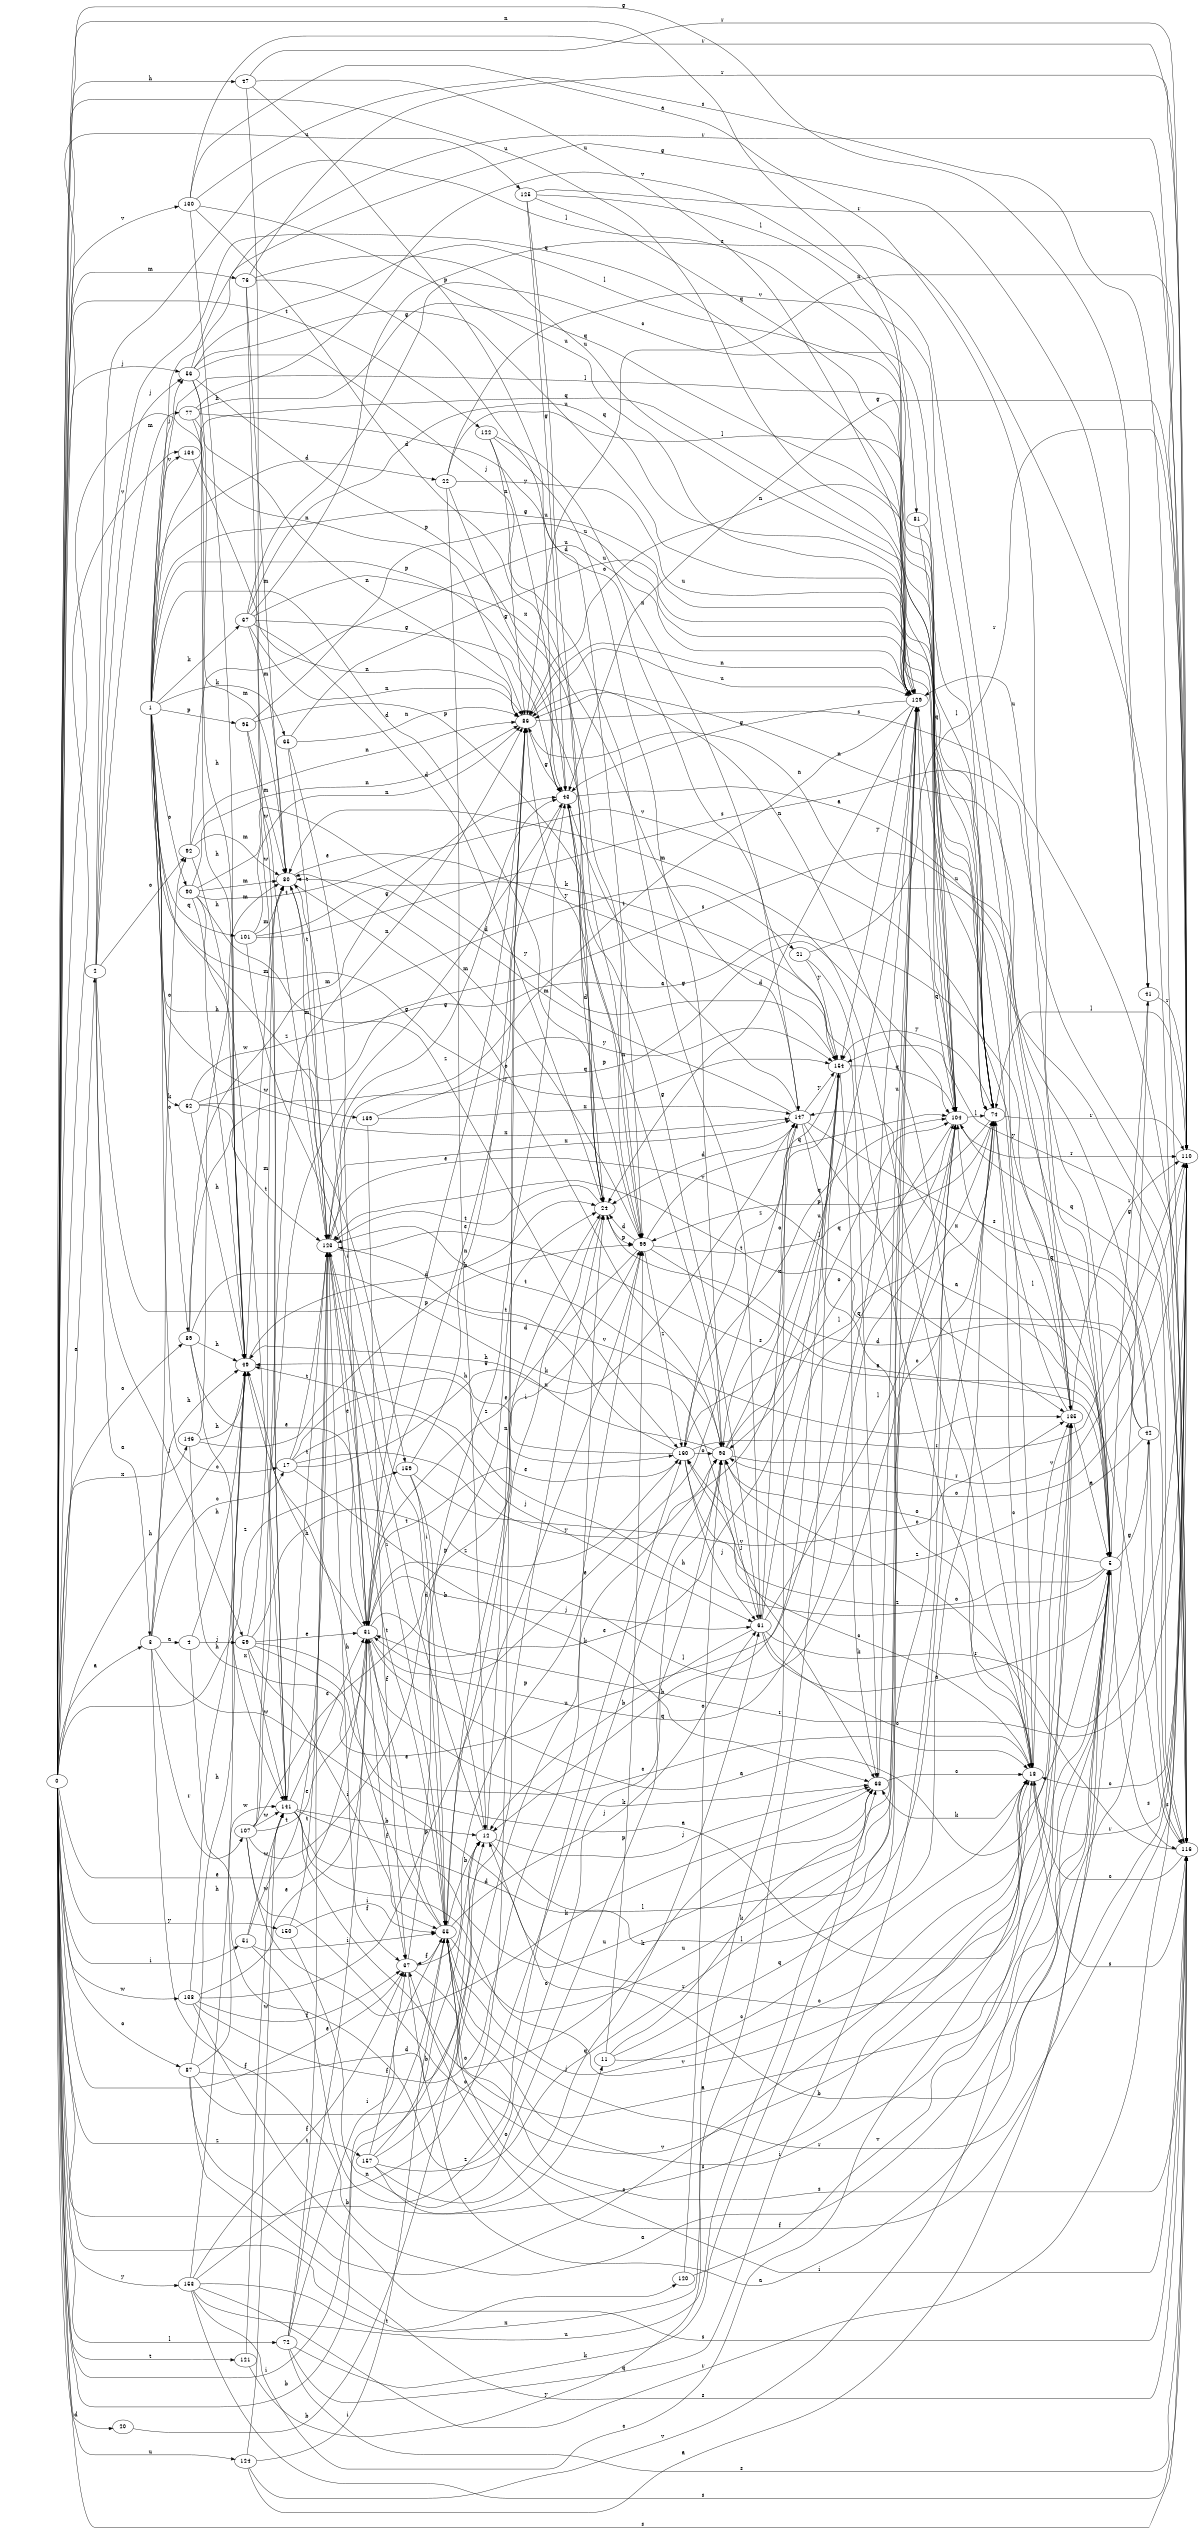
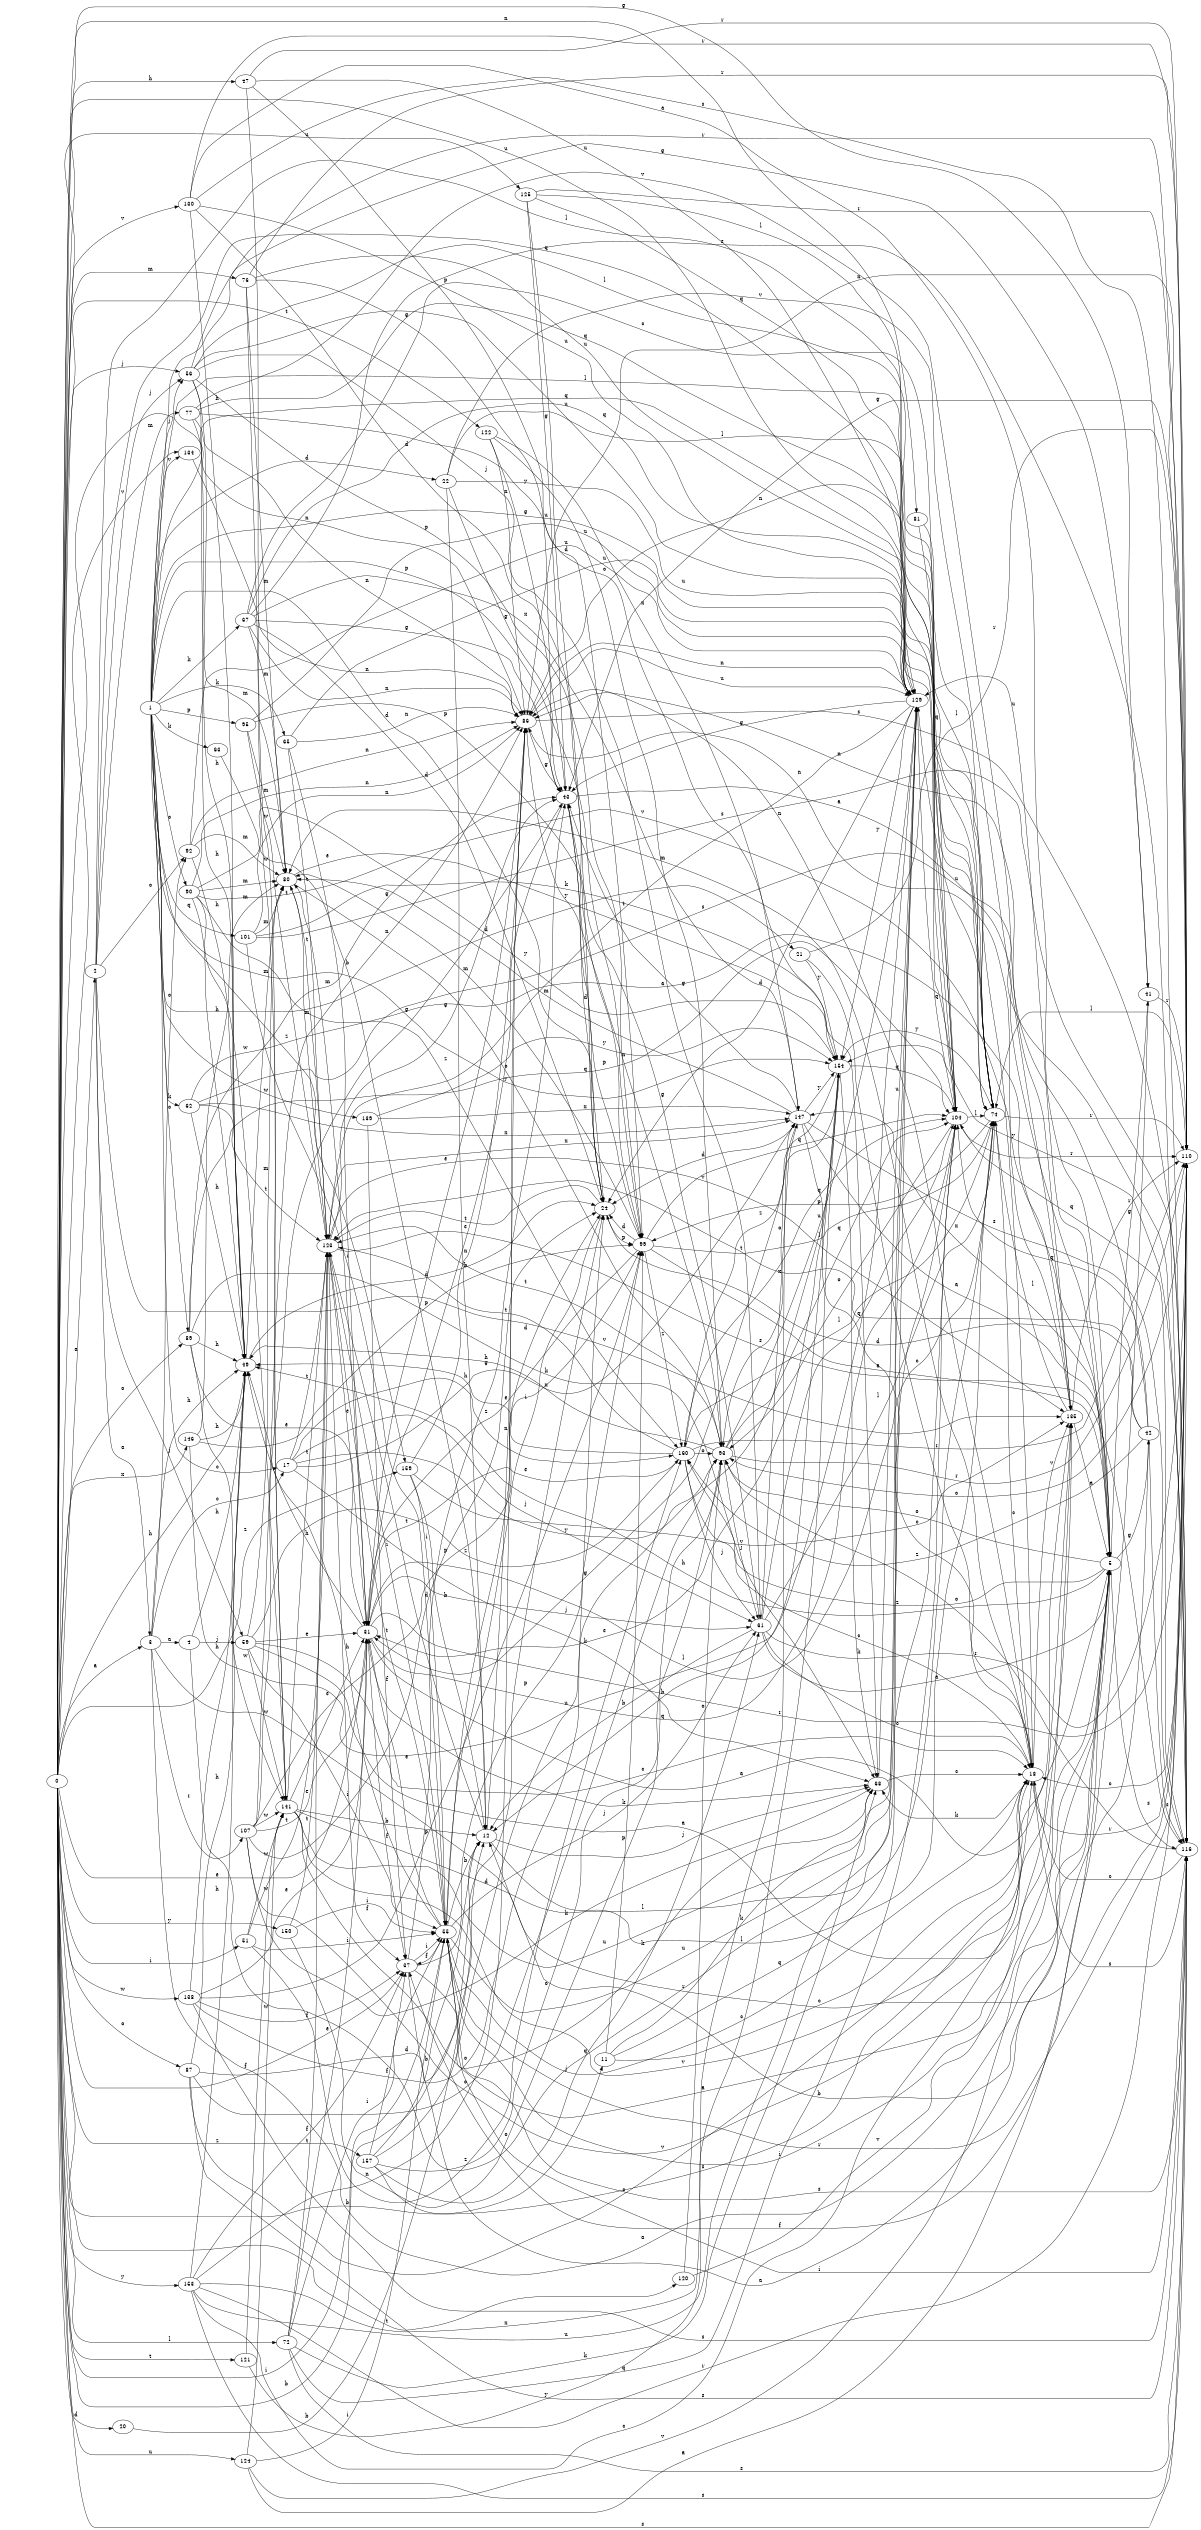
  strict digraph {
    rankdir=LR
    0
    2
    3
    11
    12
    20
    31
    37
    41
    47
    49
    51
    55
    56
    72
    76
    81
    86
    87
    89
    116
    120
    121
    122
    124
    125
    129
    130
    134
    138
    146
    150
    153
    157
    159
    74
    104
    59
    77
    92
    135
    17
    4
    5
    107
    110
    99
    18
    68
    123
    61
    80
    43
    141
    24
    160
    93
    154
    147
    1
    21
    22
    62
+   63
    65
    67
    90
    95
    101
    139
    42
    0 -> 2 [label=a]
    0 -> 3 [label=a]
    0 -> 11 [label=b]
    0 -> 12 [label=b]
    0 -> 20 [label=d]
    0 -> 31 [label=e]
    0 -> 37 [label=f]
    0 -> 41 [label=g]
    0 -> 47 [label=h]
    0 -> 49 [label=h]
    0 -> 51 [label=i]
    0 -> 55 [label=i]
    0 -> 56 [label=j]
    0 -> 72 [label=l]
    0 -> 76 [label=m]
    0 -> 81 [label=n]
    0 -> 86 [label=n]
    0 -> 87 [label=o]
    0 -> 89 [label=o]
    0 -> 116 [label=s]
    0 -> 120 [label=t]
    0 -> 121 [label=t]
    0 -> 122 [label=t]
    0 -> 124 [label=u]
    0 -> 125 [label=u]
    0 -> 129 [label=u]
    0 -> 130 [label=v]
    0 -> 134 [label=v]
    0 -> 138 [label=w]
    0 -> 146 [label=x]
    0 -> 150 [label=y]
    0 -> 153 [label=y]
    0 -> 157 [label=z]
    0 -> 159 [label=z]
    2 -> 3 [label=a]
    2 -> 56 [label=j]
    2 -> 74 [label=l]
    2 -> 104 [label=q]
    2 -> 59 [label=j]
    2 -> 77 [label=m]
    2 -> 92 [label=o]
    2 -> 135 [label=v]
    3 -> 49 [label=h]
    3 -> 92 [label=o]
    3 -> 17 [label=c]
    3 -> 4 [label=a]
    3 -> 5 [label=a]
    3 -> 107 [label=r]
    3 -> 110 [label=r]
    11 -> 104 [label=q]
    11 -> 99 [label=p]
    11 -> 18 [label=c]
    11 -> 68 [label=k]
    12 -> 86 [label=n]
    12 -> 74 [label=l]
    12 -> 68 [label=j]
    12 -> 123 [label=t]
    20 -> 12 [label=b]
    31 -> 37 [label=f]
    31 -> 49 [label=h]
    31 -> 74 [label=l]
    31 -> 104 [label=q]
    31 -> 5 [label=a]
    31 -> 110 [label=r]
    31 -> 68 [label=k]
    31 -> 61 [label=j]
    31 -> 80 [label=m]
+   37 -> 55 [label=i]
    37 -> 5 [label=a]
    37 -> 99 [label=p]
    37 -> 68 [label=k]
    37 -> 43 [label=g]
    41 -> 37 [label=f]
    41 -> 110 [label=r]
    47 -> 129 [label=u]
    47 -> 110 [label=r]
    47 -> 99 [label=p]
    47 -> 141 [label=w]
    49 -> 80 [label=m]
    49 -> 24 [label=d]
    51 -> 55 [label=i]
    51 -> 123 [label=t]
    51 -> 141 [label=w]
    51 -> 160 [label=z]
    55 -> 12 [label=b]
    55 -> 31 [label=e]
    55 -> 37 [label=f]
    55 -> 49 [label=h]
    55 -> 116 [label=s]
    55 -> 129 [label=u]
    55 -> 110 [label=r]
    55 -> 18 [label=c]
    55 -> 123 [label=t]
    55 -> 61 [label=j]
    55 -> 24 [label=d]
    56 -> 49 [label=h]
    56 -> 129 [label=u]
    56 -> 74 [label=l]
    56 -> 110 [label=r]
    56 -> 99 [label=p]
    56 -> 61 [label=j]
    56 -> 80 [label=m]
    72 -> 31 [label=e]
    72 -> 55 [label=i]
    72 -> 116 [label=s]
    72 -> 104 [label=q]
    72 -> 68 [label=k]
    72 -> 123 [label=t]
    76 -> 129 [label=u]
    76 -> 110 [label=r]
    76 -> 80 [label=m]
    76 -> 43 [label=g]
    76 -> 141 [label=w]
    81 -> 74 [label=l]
    81 -> 104 [label=q]
    86 -> 31 [label=e]
    86 -> 116 [label=s]
    86 -> 129 [label=u]
    86 -> 43 [label=g]
    87 -> 49 [label=h]
    87 -> 116 [label=s]
    87 -> 18 [label=c]
-   87 -> 141 [label=w]
    87 -> 24 [label=d]
    87 -> 93 [label=o]
    89 -> 31 [label=e]
    89 -> 49 [label=h]
    89 -> 104 [label=q]
    89 -> 68 [label=k]
    89 -> 43 [label=g]
-   89 -> 141 [label=x]
+   89 -> 141 [label=w]
    116 -> 55 [label=i]
    116 -> 104 [label=q]
    116 -> 18 [label=c]
    116 -> 93 [label=o]
    116 -> 154 [label=y]
    120 -> 135 [label=v]
    120 -> 93 [label=o]
    121 -> 141 [label=w]
    121 -> 154 [label=y]
    122 -> 86 [label=n]
    122 -> 43 [label=g]
    122 -> 93 [label=o]
    122 -> 147 [label=x]
    124 -> 55 [label=i]
    124 -> 135 [label=v]
    124 -> 5 [label=a]
    124 -> 141 [label=w]
    125 -> 74 [label=l]
    125 -> 104 [label=q]
    125 -> 110 [label=r]
    125 -> 43 [label=g]
    125 -> 24 [label=d]
    129 -> 86 [label=n]
    129 -> 104 [label=q]
    129 -> 123 [label=t]
    129 -> 43 [label=g]
    129 -> 24 [label=d]
    129 -> 154 [label=y]
    130 -> 49 [label=h]
    130 -> 116 [label=s]
    130 -> 129 [label=u]
    130 -> 5 [label=a]
    130 -> 110 [label=r]
    130 -> 24 [label=d]
    134 -> 86 [label=n]
    138 -> 31 [label=e]
    138 -> 37 [label=f]
    138 -> 49 [label=h]
    138 -> 116 [label=s]
    138 -> 99 [label=p]
    138 -> 93 [label=o]
    146 -> 49 [label=h]
    146 -> 129 [label=u]
    146 -> 99 [label=p]
    146 -> 80 [label=m]
    150 -> 55 [label=i]
    150 -> 123 [label=t]
    150 -> 93 [label=o]
    153 -> 37 [label=f]
    153 -> 49 [label=h]
    153 -> 86 [label=n]
    153 -> 116 [label=s]
    153 -> 129 [label=u]
    153 -> 110 [label=r]
    153 -> 18 [label=c]
    153 -> 147 [label=x]
    157 -> 12 [label=b]
    157 -> 37 [label=f]
    157 -> 18 [label=s]
    157 -> 61 [label=j]
    157 -> 24 [label=d]
    157 -> 93 [label=o]
    159 -> 12 [label=b]
    159 -> 55 [label=i]
    159 -> 86 [label=n]
    159 -> 135 [label=v]
    74 -> 86 [label=n]
    74 -> 129 [label=u]
    74 -> 110 [label=r]
    74 -> 99 [label=p]
    74 -> 18 [label=c]
    74 -> 154 [label=y]
    104 -> 74 [label=l]
    104 -> 110 [label=r]
    104 -> 93 [label=o]
    59 -> 31 [label=e]
    59 -> 55 [label=i]
    59 -> 5 [label=a]
    59 -> 18 [label=c]
    59 -> 80 [label=m]
    59 -> 141 [label=w]
    59 -> 160 [label=z]
    77 -> 49 [label=h]
    77 -> 86 [label=n]
    77 -> 104 [label=q]
    77 -> 135 [label=v]
    77 -> 154 [label=y]
    92 -> 49 [label=h]
    92 -> 86 [label=n]
    92 -> 129 [label=u]
    92 -> 80 [label=m]
    135 -> 86 [label=n]
    135 -> 74 [label=l]
    135 -> 5 [label=a]
    135 -> 110 [label=r]
    17 -> 68 [label=k]
    17 -> 123 [label=t]
    17 -> 61 [label=j]
    17 -> 160 [label=z]
    17 -> 154 [label=y]
    17 -> 147 [label=x]
    4 -> 49 [label=h]
    4 -> 104 [label=q]
    4 -> 59 [label=j]
    5 -> 41 [label=g]
    5 -> 49 [label=h]
    5 -> 55 [label=i]
    5 -> 116 [label=s]
    5 -> 129 [label=u]
    5 -> 160 [label=z]
    5 -> 93 [label=o]
    5 -> 147 [label=x]
    5 -> 42 [label=g]
    107 -> 31 [label=e]
    107 -> 86 [label=n]
    107 -> 135 [label=v]
    107 -> 99 [label=p]
    107 -> 68 [label=k]
    107 -> 43 [label=g]
    107 -> 141 [label=w]
    107 -> 24 [label=d]
    110 -> 86 [label=n]
    110 -> 74 [label=l]
    110 -> 18 [label=c]
    110 -> 43 [label=g]
    110 -> 93 [label=o]
    99 -> 31 [label=e]
    99 -> 74 [label=l]
    99 -> 104 [label=q]
    99 -> 5 [label=a]
    99 -> 80 [label=m]
    99 -> 24 [label=d]
    99 -> 160 [label=z]
    18 -> 86 [label=n]
    18 -> 116 [label=s]
    18 -> 135 [label=v]
    18 -> 110 [label=r]
    18 -> 68 [label=k]
    18 -> 80 [label=m]
    68 -> 129 [label=u]
    68 -> 18 [label=c]
    123 -> 31 [label=e]
    123 -> 37 [label=f]
    123 -> 55 [label=i]
    123 -> 116 [label=s]
    123 -> 135 [label=v]
    123 -> 80 [label=m]
    123 -> 43 [label=g]
    123 -> 147 [label=x]
    61 -> 12 [label=b]
    61 -> 74 [label=l]
    61 -> 104 [label=q]
    61 -> 5 [label=a]
    61 -> 110 [label=r]
    61 -> 18 [label=c]
    61 -> 43 [label=g]
    61 -> 147 [label=x]
    80 -> 123 [label=t]
    80 -> 93 [label=o]
    80 -> 154 [label=y]
    43 -> 31 [label=e]
    43 -> 5 [label=a]
    43 -> 99 [label=p]
    43 -> 24 [label=d]
    141 -> 12 [label=b]
    141 -> 31 [label=e]
    141 -> 129 [label=u]
    141 -> 74 [label=l]
    141 -> 135 [label=v]
    141 -> 5 [label=a]
    141 -> 123 [label=t]
    24 -> 55 [label=i]
    24 -> 99 [label=p]
    24 -> 123 [label=t]
    160 -> 31 [label=e]
    160 -> 49 [label=h]
    160 -> 74 [label=l]
    160 -> 104 [label=q]
    160 -> 110 [label=r]
    160 -> 18 [label=c]
    160 -> 123 [label=t]
    160 -> 61 [label=j]
    160 -> 93 [label=o]
    93 -> 49 [label=h]
    93 -> 86 [label=n]
    93 -> 129 [label=u]
    93 -> 104 [label=q]
    93 -> 110 [label=r]
    93 -> 123 [label=t]
    93 -> 61 [label=j]
    154 -> 12 [label=b]
    154 -> 31 [label=e]
    154 -> 104 [label=q]
    154 -> 68 [label=k]
    154 -> 160 [label=z]
    154 -> 93 [label=o]
-   147 -> 31 [label=e]
+   147 -> 31 [label=g]
    147 -> 116 [label=s]
    147 -> 5 [label=a]
    147 -> 18 [label=c]
    147 -> 80 [label=m]
    147 -> 43 [label=g]
    147 -> 24 [label=d]
    147 -> 154 [label=y]
    1 -> 41 [label=g]
    1 -> 56 [label=j]
    1 -> 89 [label=o]
    1 -> 129 [label=u]
    1 -> 134 [label=v]
    1 -> 159 [label=z]
    1 -> 74 [label=l]
    1 -> 104 [label=q]
    1 -> 17 [label=c]
    1 -> 99 [label=p]
    1 -> 24 [label=d]
    1 -> 154 [label=y]
    1 -> 21 [label=d]
    1 -> 22 [label=d]
    1 -> 62 [label=k]
+   1 -> 63 [label=k]
    1 -> 65 [label=k]
    1 -> 67 [label=k]
    1 -> 90 [label=o]
    1 -> 95 [label=p]
    1 -> 101 [label=q]
    1 -> 139 [label=w]
    21 -> 110 [label=r]
    21 -> 18 [label=c]
    21 -> 154 [label=y]
    22 -> 12 [label=b]
    22 -> 129 [label=u]
    22 -> 74 [label=l]
    22 -> 135 [label=v]
    22 -> 43 [label=g]
    62 -> 49 [label=h]
    62 -> 116 [label=s]
    62 -> 5 [label=a]
    62 -> 123 [label=t]
    62 -> 147 [label=x]
+   63 -> 12 [label=b]
    65 -> 31 [label=e]
    65 -> 86 [label=n]
    65 -> 129 [label=u]
    65 -> 123 [label=t]
    67 -> 86 [label=n]
    67 -> 116 [label=s]
    67 -> 104 [label=q]
    67 -> 18 [label=c]
    67 -> 80 [label=m]
    67 -> 43 [label=g]
    67 -> 24 [label=d]
    67 -> 147 [label=x]
    90 -> 49 [label=h]
    90 -> 86 [label=n]
    90 -> 135 [label=v]
    90 -> 80 [label=m]
    90 -> 141 [label=w]
    90 -> 160 [label=z]
    90 -> 154 [label=y]
    95 -> 129 [label=u]
    95 -> 99 [label=p]
    95 -> 123 [label=t]
    95 -> 80 [label=m]
    101 -> 55 [label=i]
    101 -> 86 [label=n]
    101 -> 116 [label=s]
    101 -> 68 [label=k]
    101 -> 80 [label=m]
    139 -> 37 [label=f]
    139 -> 154 [label=y]
    139 -> 147 [label=x]
    42 -> 12 [label=b]
    42 -> 86 [label=n]
    42 -> 116 [label=s]
    42 -> 104 [label=q]
    42 -> 123 [label=t]
    42 -> 24 [label=d]
    42 -> 160 [label=z]
  }
